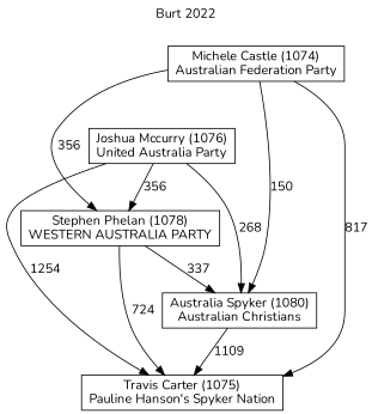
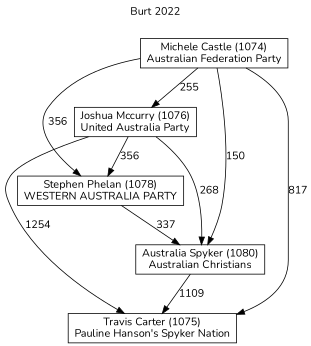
  digraph {
    fontname=Nunito
    label="Burt 2022"
    labelloc=t
    mclimit=2
    node [fontname=Nunito shape=box]
    edge [fontname=Nunito]
    n1 [label="Travis Carter (1075)\nPauline Hanson's Spyker Nation"]
    n2 [label="Australia Spyker (1080)\nAustralian Christians"]
    n3 [label="Stephen Phelan (1078)\nWESTERN AUSTRALIA PARTY"]
    n4 [label="Joshua Mccurry (1076)\nUnited Australia Party"]
    n5 [label="Michele Castle (1074)\nAustralian Federation Party"]
    n2 -> n1 [label=1109]
-   n3 -> n1 [label=724]
    n3 -> n2 [label=337]
    n4 -> n1 [label=1254]
    n4 -> n2 [label=268]
    n4 -> n3 [label=356]
    n5 -> n1 [label=817]
    n5 -> n2 [label=150]
    n5 -> n3 [label=356]
+   n5 -> n4 [label=255]
  }
